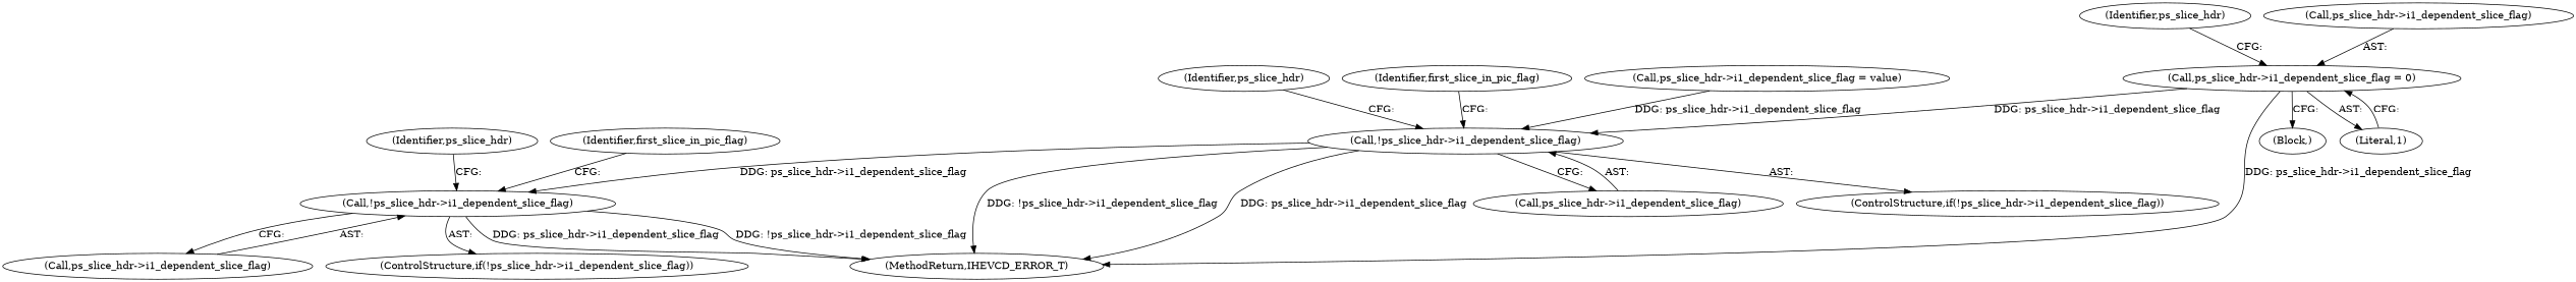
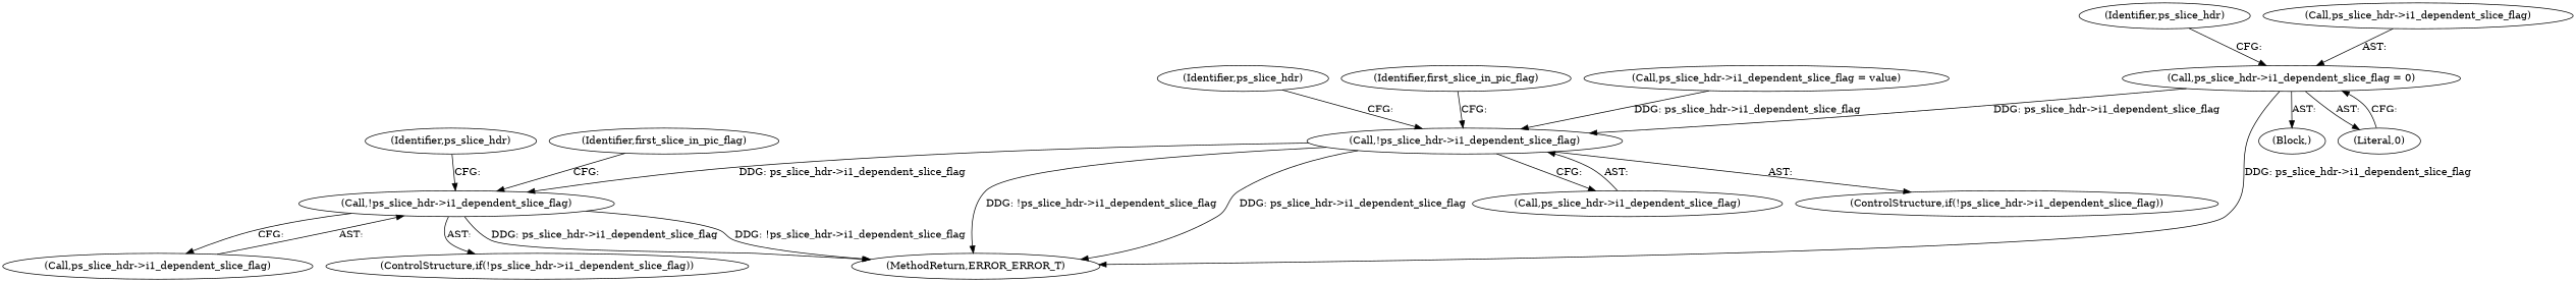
  digraph {
    n1 [label="(Call,ps_slice_hdr->i1_dependent_slice_flag = 0)"]
    n2 [label="(Call,!ps_slice_hdr->i1_dependent_slice_flag)"]
-   n3 [label="(MethodReturn,IHEVCD_ERROR_T)"]
+   n3 [label="(MethodReturn,ERROR_ERROR_T)"]
    n4 [label="(Block,)"]
-   n5 [label="(Literal,1)"]
+   n5 [label="(Literal,0)"]
    n6 [label="(Call,!ps_slice_hdr->i1_dependent_slice_flag)"]
    n7 [label="(Call,ps_slice_hdr->i1_dependent_slice_flag)"]
    n8 [label="(ControlStructure,if(!ps_slice_hdr->i1_dependent_slice_flag))"]
    n9 [label="(Call,ps_slice_hdr->i1_dependent_slice_flag)"]
    n10 [label="(ControlStructure,if(!ps_slice_hdr->i1_dependent_slice_flag))"]
    n11 [label="(Identifier,ps_slice_hdr)"]
    n12 [label="(Identifier,ps_slice_hdr)"]
    n13 [label="(Identifier,first_slice_in_pic_flag)"]
    n14 [label="(Call,ps_slice_hdr->i1_dependent_slice_flag)"]
    n15 [label="(Identifier,ps_slice_hdr)"]
    n16 [label="(Identifier,first_slice_in_pic_flag)"]
    n17 [label="(Call,ps_slice_hdr->i1_dependent_slice_flag = value)"]
    n1 -> n2 [label="DDG: ps_slice_hdr->i1_dependent_slice_flag"]
    n1 -> n3 [label="DDG: ps_slice_hdr->i1_dependent_slice_flag"]
-   n1 -> n4 [label="CFG: "]
+   n1 -> n4 [label="AST: "]
    n1 -> n5 [label="AST: "]
    n2 -> n3 [label="DDG: !ps_slice_hdr->i1_dependent_slice_flag"]
    n2 -> n3 [label="DDG: ps_slice_hdr->i1_dependent_slice_flag"]
    n2 -> n6 [label="DDG: ps_slice_hdr->i1_dependent_slice_flag"]
    n2 -> n7 [label="CFG: "]
    n2 -> n8 [label="AST: "]
    n5 -> n1 [label="CFG: "]
    n6 -> n3 [label="DDG: ps_slice_hdr->i1_dependent_slice_flag"]
    n6 -> n3 [label="DDG: !ps_slice_hdr->i1_dependent_slice_flag"]
    n6 -> n9 [label="CFG: "]
    n6 -> n10 [label="AST: "]
    n7 -> n2 [label="AST: "]
    n9 -> n6 [label="AST: "]
    n11 -> n1 [label="CFG: "]
    n12 -> n2 [label="CFG: "]
    n13 -> n2 [label="CFG: "]
    n14 -> n1 [label="AST: "]
    n15 -> n6 [label="CFG: "]
    n16 -> n6 [label="CFG: "]
    n17 -> n2 [label="DDG: ps_slice_hdr->i1_dependent_slice_flag"]
  }
